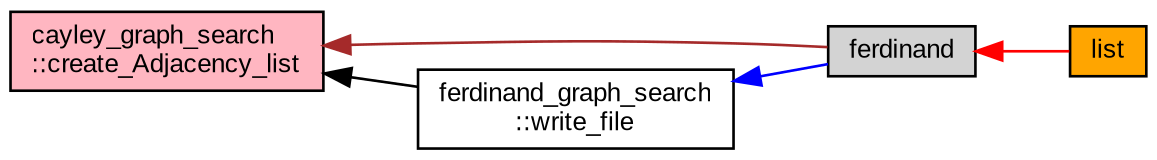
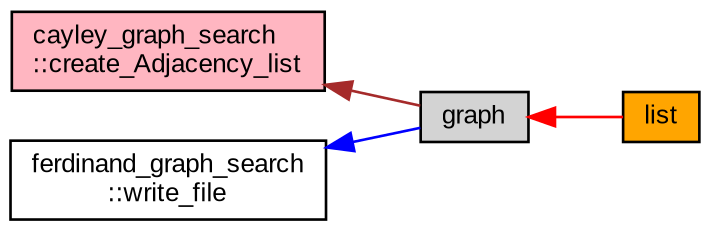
  digraph {
    fontname="Liberation Sans"
    rankdir=LR
    node [color=black fontname="Liberation Sans" fontsize=10 shape=record style=filled]
    edge [dir=back fontname="Liberation Sans" fontsize=10 labelfontname=Helvetica labelfontsize=10 style=solid]
    n1 [fillcolor=lightpink fontcolor=black height=0.2 label="cayley_graph_search\l::create_Adjacency_list" width=0.4]
-   n2 [fillcolor=lightgrey height=0.2 label=ferdinand width=0.4]
+   n2 [fillcolor=lightgrey height=0.2 label="graph" width=0.4]
    n3 [fillcolor=white height=0.2 label="ferdinand_graph_search\l::write_file" width=0.4]
    n4 [fillcolor=orange height=0.2 label=list width=0.4]
    n1 -> n2 [color=brown]
-   n1 -> n3 [color=black]
    n2 -> n4 [color=red]
    n3 -> n2 [color=blue]
  }
